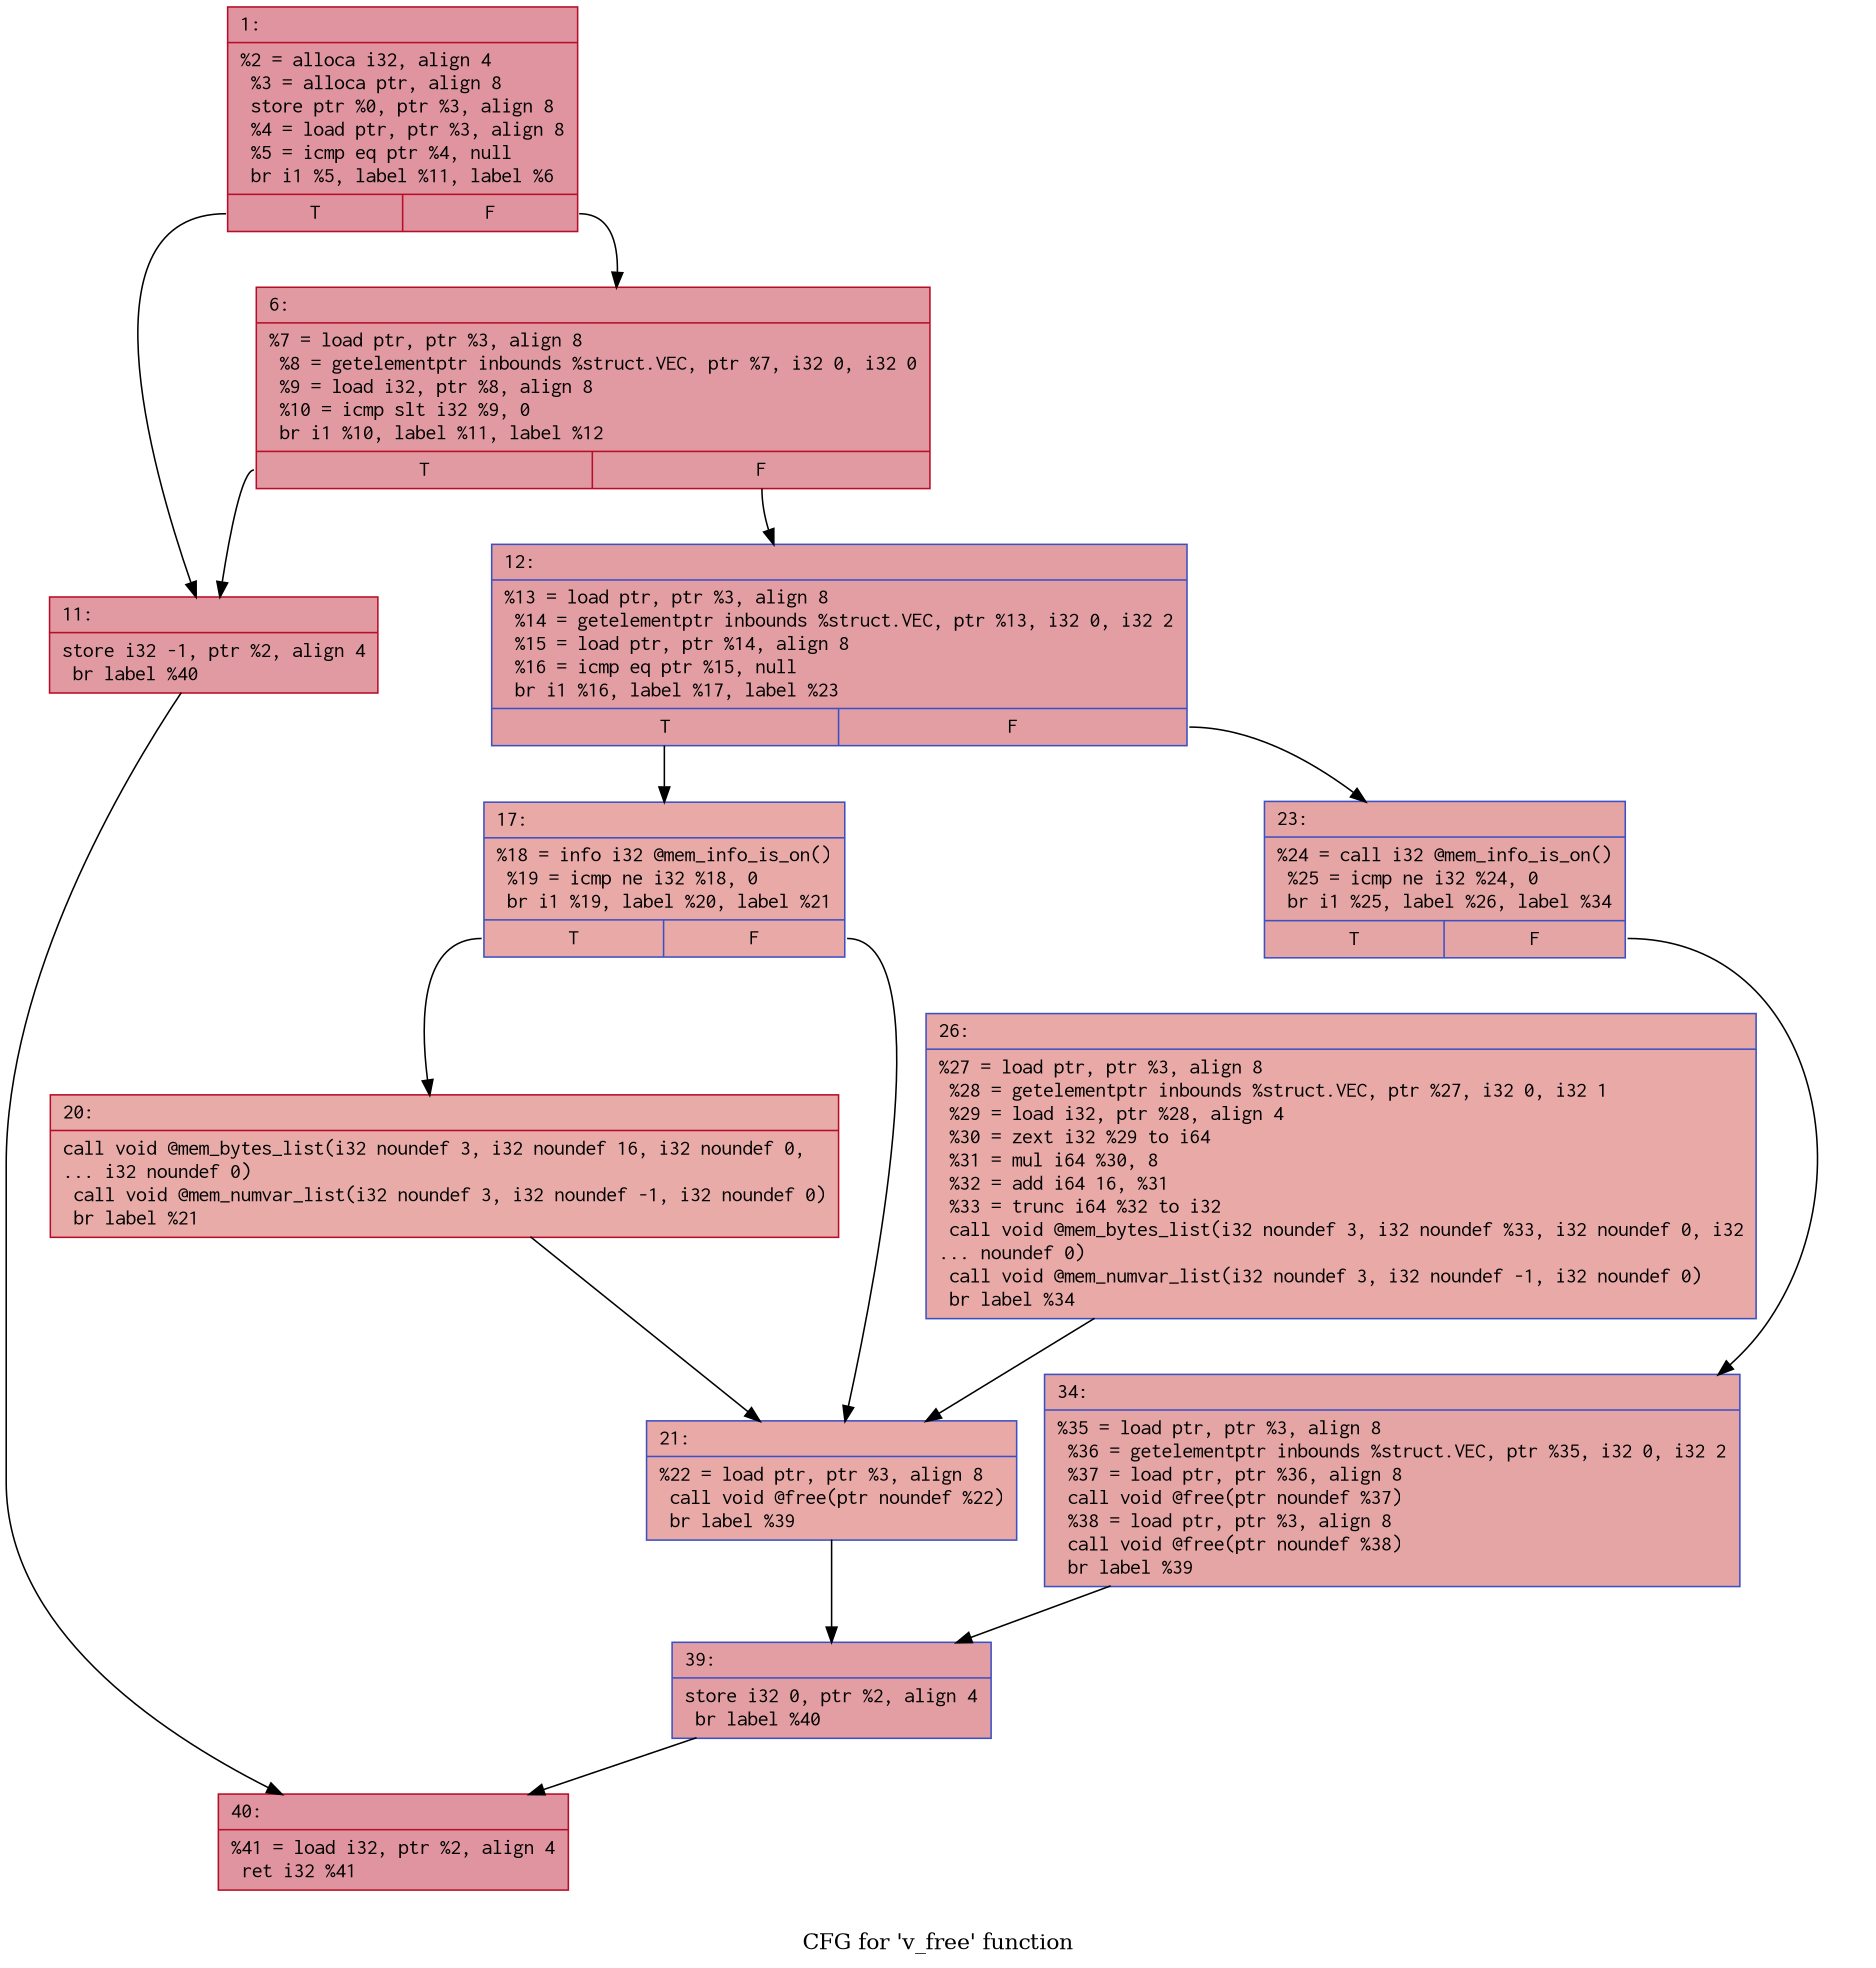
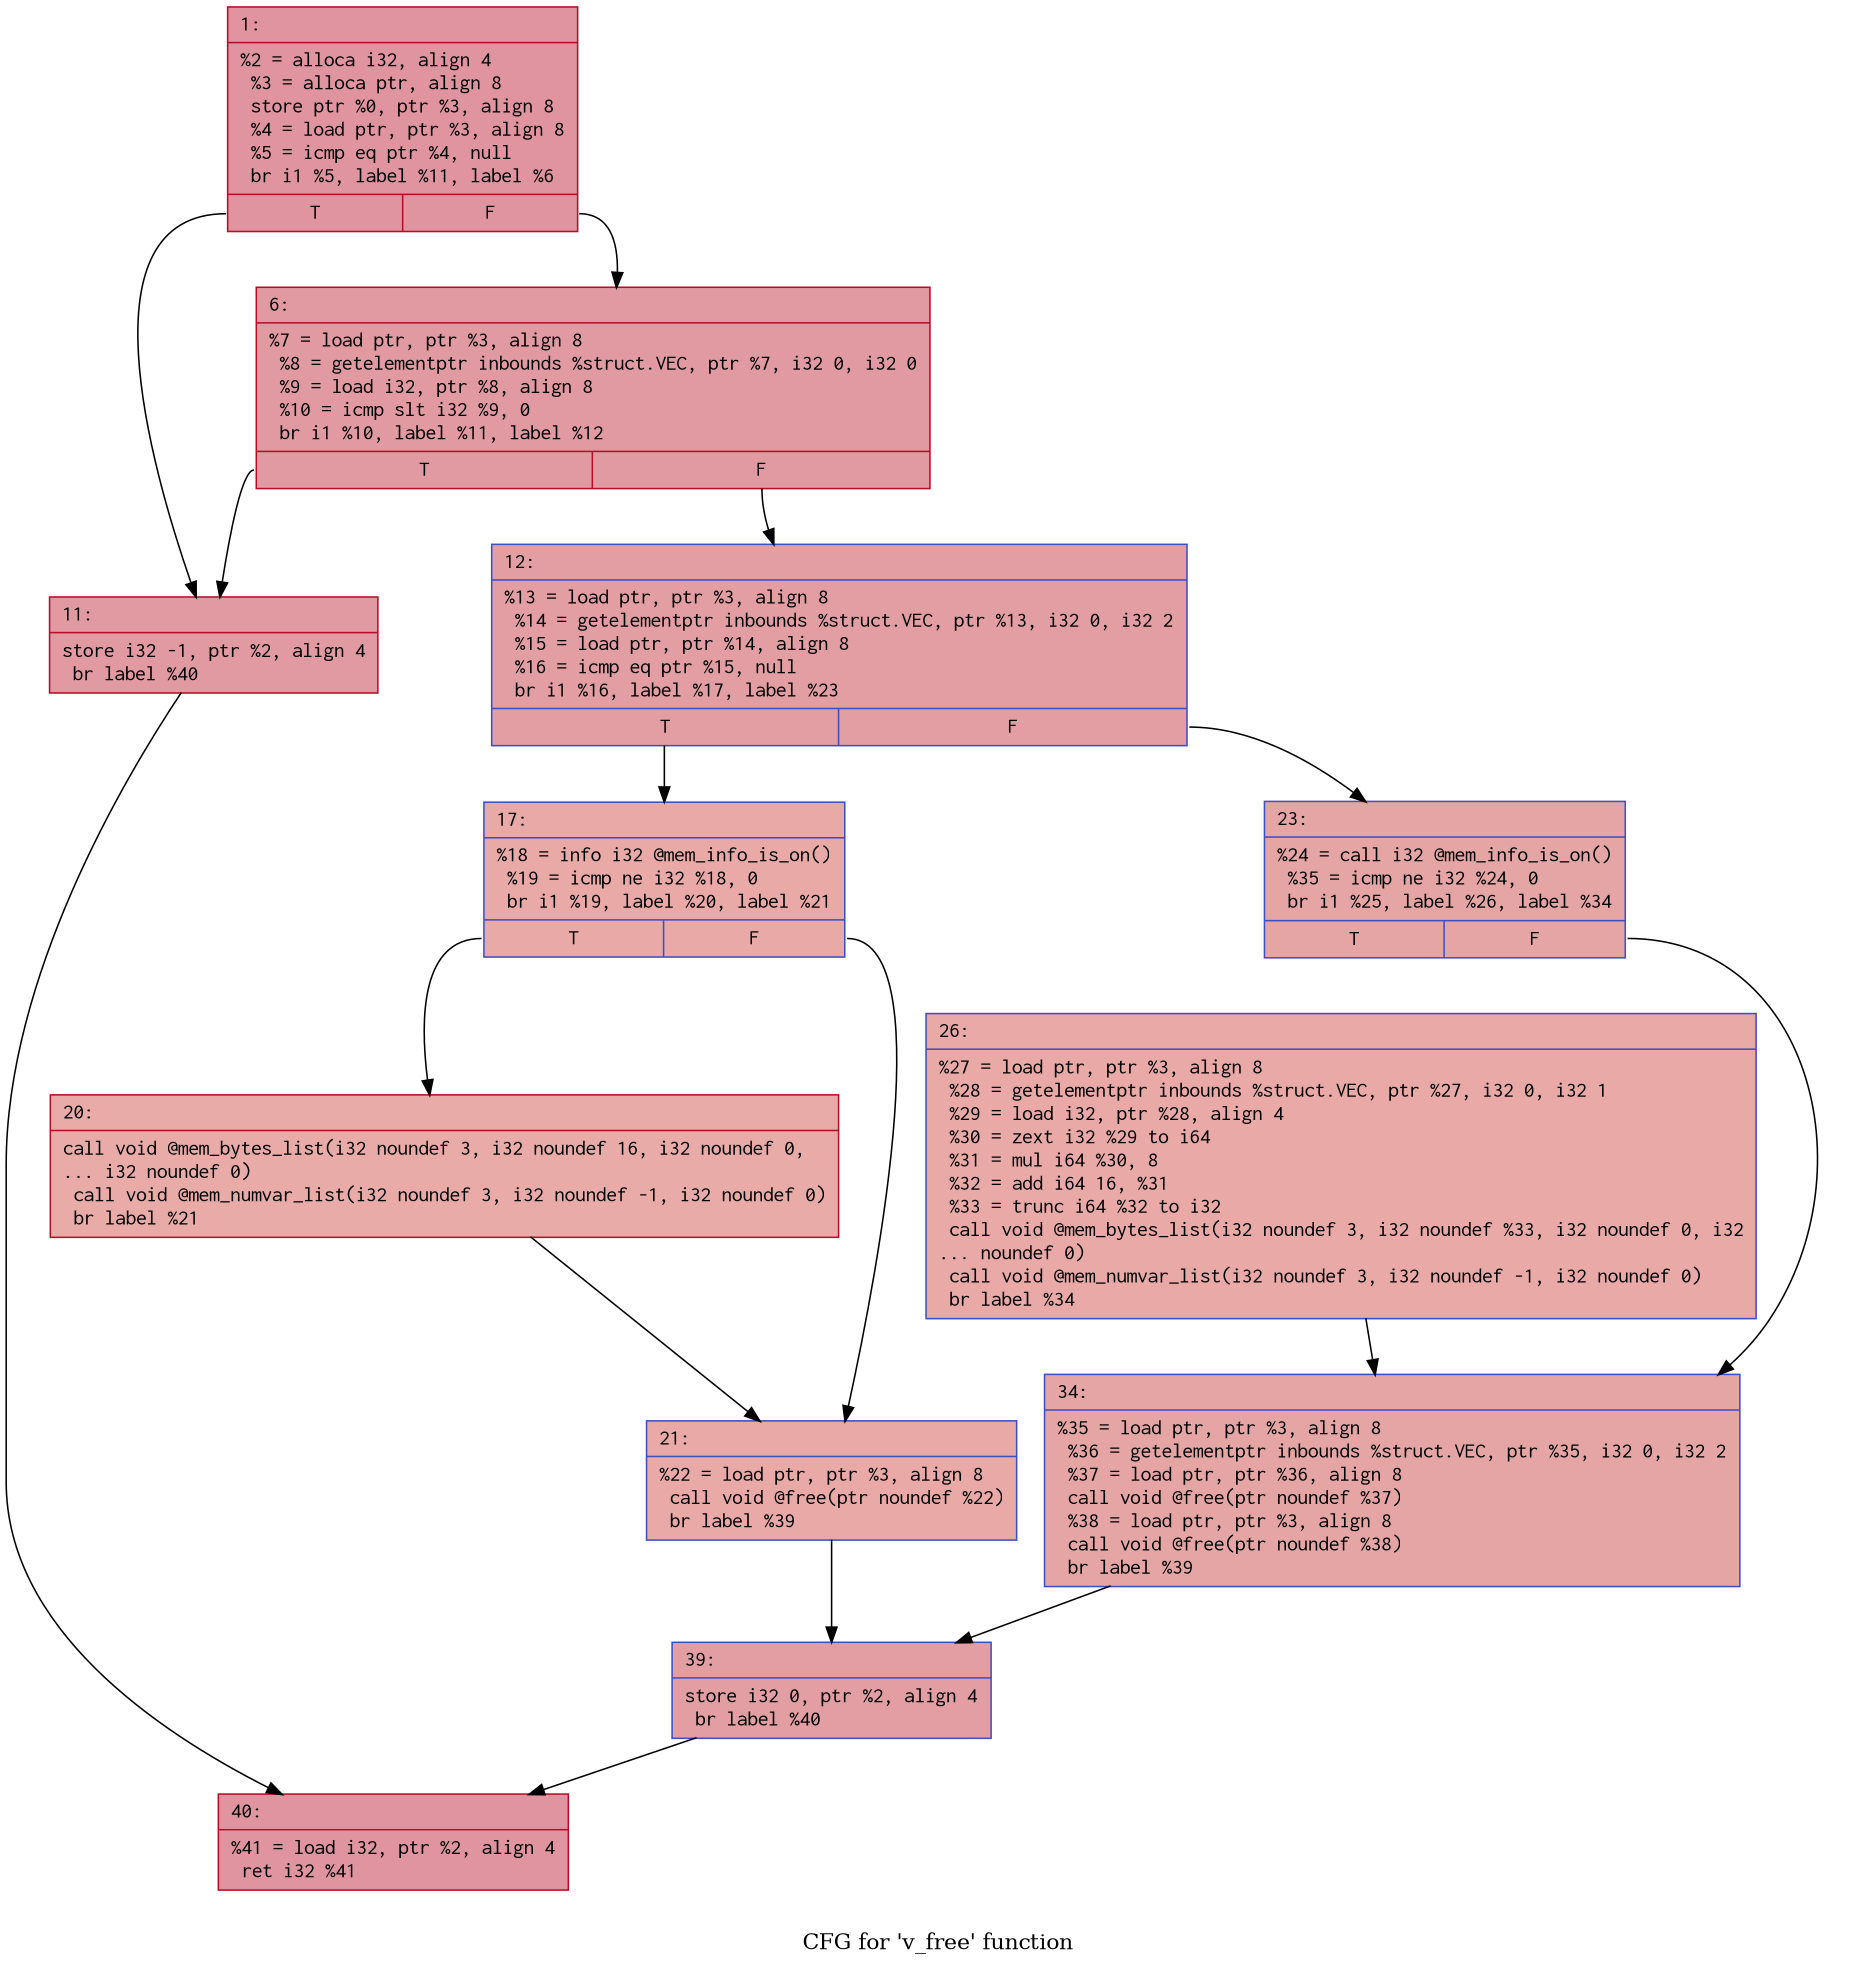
  digraph {
    label="CFG for 'v_free' function"
    node [color="#3d50c3ff" fillcolor="#ca3b3770" fontname=Courier shape=record style=filled]
    n1 [color="#b70d28ff" fillcolor="#b70d2870" label="{1:\l|  %2 = alloca i32, align 4\l  %3 = alloca ptr, align 8\l  store ptr %0, ptr %3, align 8\l  %4 = load ptr, ptr %3, align 8\l  %5 = icmp eq ptr %4, null\l  br i1 %5, label %11, label %6\l|{<s0>T|<s1>F}}"]
    n2 [color="#b70d28ff" fillcolor="#bb1b2c70" label="{11:\l|  store i32 -1, ptr %2, align 4\l  br label %40\l}"]
    n3 [color="#b70d28ff" fillcolor="#bb1b2c70" label="{6:\l|  %7 = load ptr, ptr %3, align 8\l  %8 = getelementptr inbounds %struct.VEC, ptr %7, i32 0, i32 0\l  %9 = load i32, ptr %8, align 8\l  %10 = icmp slt i32 %9, 0\l  br i1 %10, label %11, label %12\l|{<s0>T|<s1>F}}"]
    n4 [color="#b70d28ff" fillcolor="#b70d2870" label="{40:\l|  %41 = load i32, ptr %2, align 4\l  ret i32 %41\l}"]
    n5 [fillcolor="#be242e70" label="{12:\l|  %13 = load ptr, ptr %3, align 8\l  %14 = getelementptr inbounds %struct.VEC, ptr %13, i32 0, i32 2\l  %15 = load ptr, ptr %14, align 8\l  %16 = icmp eq ptr %15, null\l  br i1 %16, label %17, label %23\l|{<s0>T|<s1>F}}"]
    n6 [label="{17:\l|  %18 = info i32 @mem_info_is_on()\l  %19 = icmp ne i32 %18, 0\l  br i1 %19, label %20, label %21\l|{<s0>T|<s1>F}}"]
-   n7 [fillcolor="#c5333470" label="{23:\l|  %24 = call i32 @mem_info_is_on()\l  %25 = icmp ne i32 %24, 0\l  br i1 %25, label %26, label %34\l|{<s0>T|<s1>F}}"]
+   n7 [fillcolor="#c5333470" label="{23:\l|  %24 = call i32 @mem_info_is_on()\l  %35 = icmp ne i32 %24, 0\l  br i1 %25, label %26, label %34\l|{<s0>T|<s1>F}}"]
    n8 [color="#b70d28ff" fillcolor="#cc403a70" label="{20:\l|  call void @mem_bytes_list(i32 noundef 3, i32 noundef 16, i32 noundef 0,\l... i32 noundef 0)\l  call void @mem_numvar_list(i32 noundef 3, i32 noundef -1, i32 noundef 0)\l  br label %21\l}"]
    n9 [label="{21:\l|  %22 = load ptr, ptr %3, align 8\l  call void @free(ptr noundef %22)\l  br label %39\l}"]
    n10 [fillcolor="#c5333470" label="{34:\l|  %35 = load ptr, ptr %3, align 8\l  %36 = getelementptr inbounds %struct.VEC, ptr %35, i32 0, i32 2\l  %37 = load ptr, ptr %36, align 8\l  call void @free(ptr noundef %37)\l  %38 = load ptr, ptr %3, align 8\l  call void @free(ptr noundef %38)\l  br label %39\l}"]
    n11 [fillcolor="#be242e70" label="{39:\l|  store i32 0, ptr %2, align 4\l  br label %40\l}"]
    n12 [label="{26:\l|  %27 = load ptr, ptr %3, align 8\l  %28 = getelementptr inbounds %struct.VEC, ptr %27, i32 0, i32 1\l  %29 = load i32, ptr %28, align 4\l  %30 = zext i32 %29 to i64\l  %31 = mul i64 %30, 8\l  %32 = add i64 16, %31\l  %33 = trunc i64 %32 to i32\l  call void @mem_bytes_list(i32 noundef 3, i32 noundef %33, i32 noundef 0, i32\l... noundef 0)\l  call void @mem_numvar_list(i32 noundef 3, i32 noundef -1, i32 noundef 0)\l  br label %34\l}"]
    n1 -> n2 [tailport=s0]
    n1 -> n3 [tailport=s1]
    n2 -> n4
    n3 -> n2 [tailport=s0]
    n3 -> n5 [tailport=s1]
    n5 -> n6 [tailport=s0]
    n5 -> n7 [tailport=s1]
    n6 -> n8 [tailport=s0]
    n6 -> n9 [tailport=s1]
    n7 -> n10 [tailport=s1]
    n8 -> n9
    n9 -> n11
    n10 -> n11
    n11 -> n4
-   n12 -> n9
+   n12 -> n10
  }
